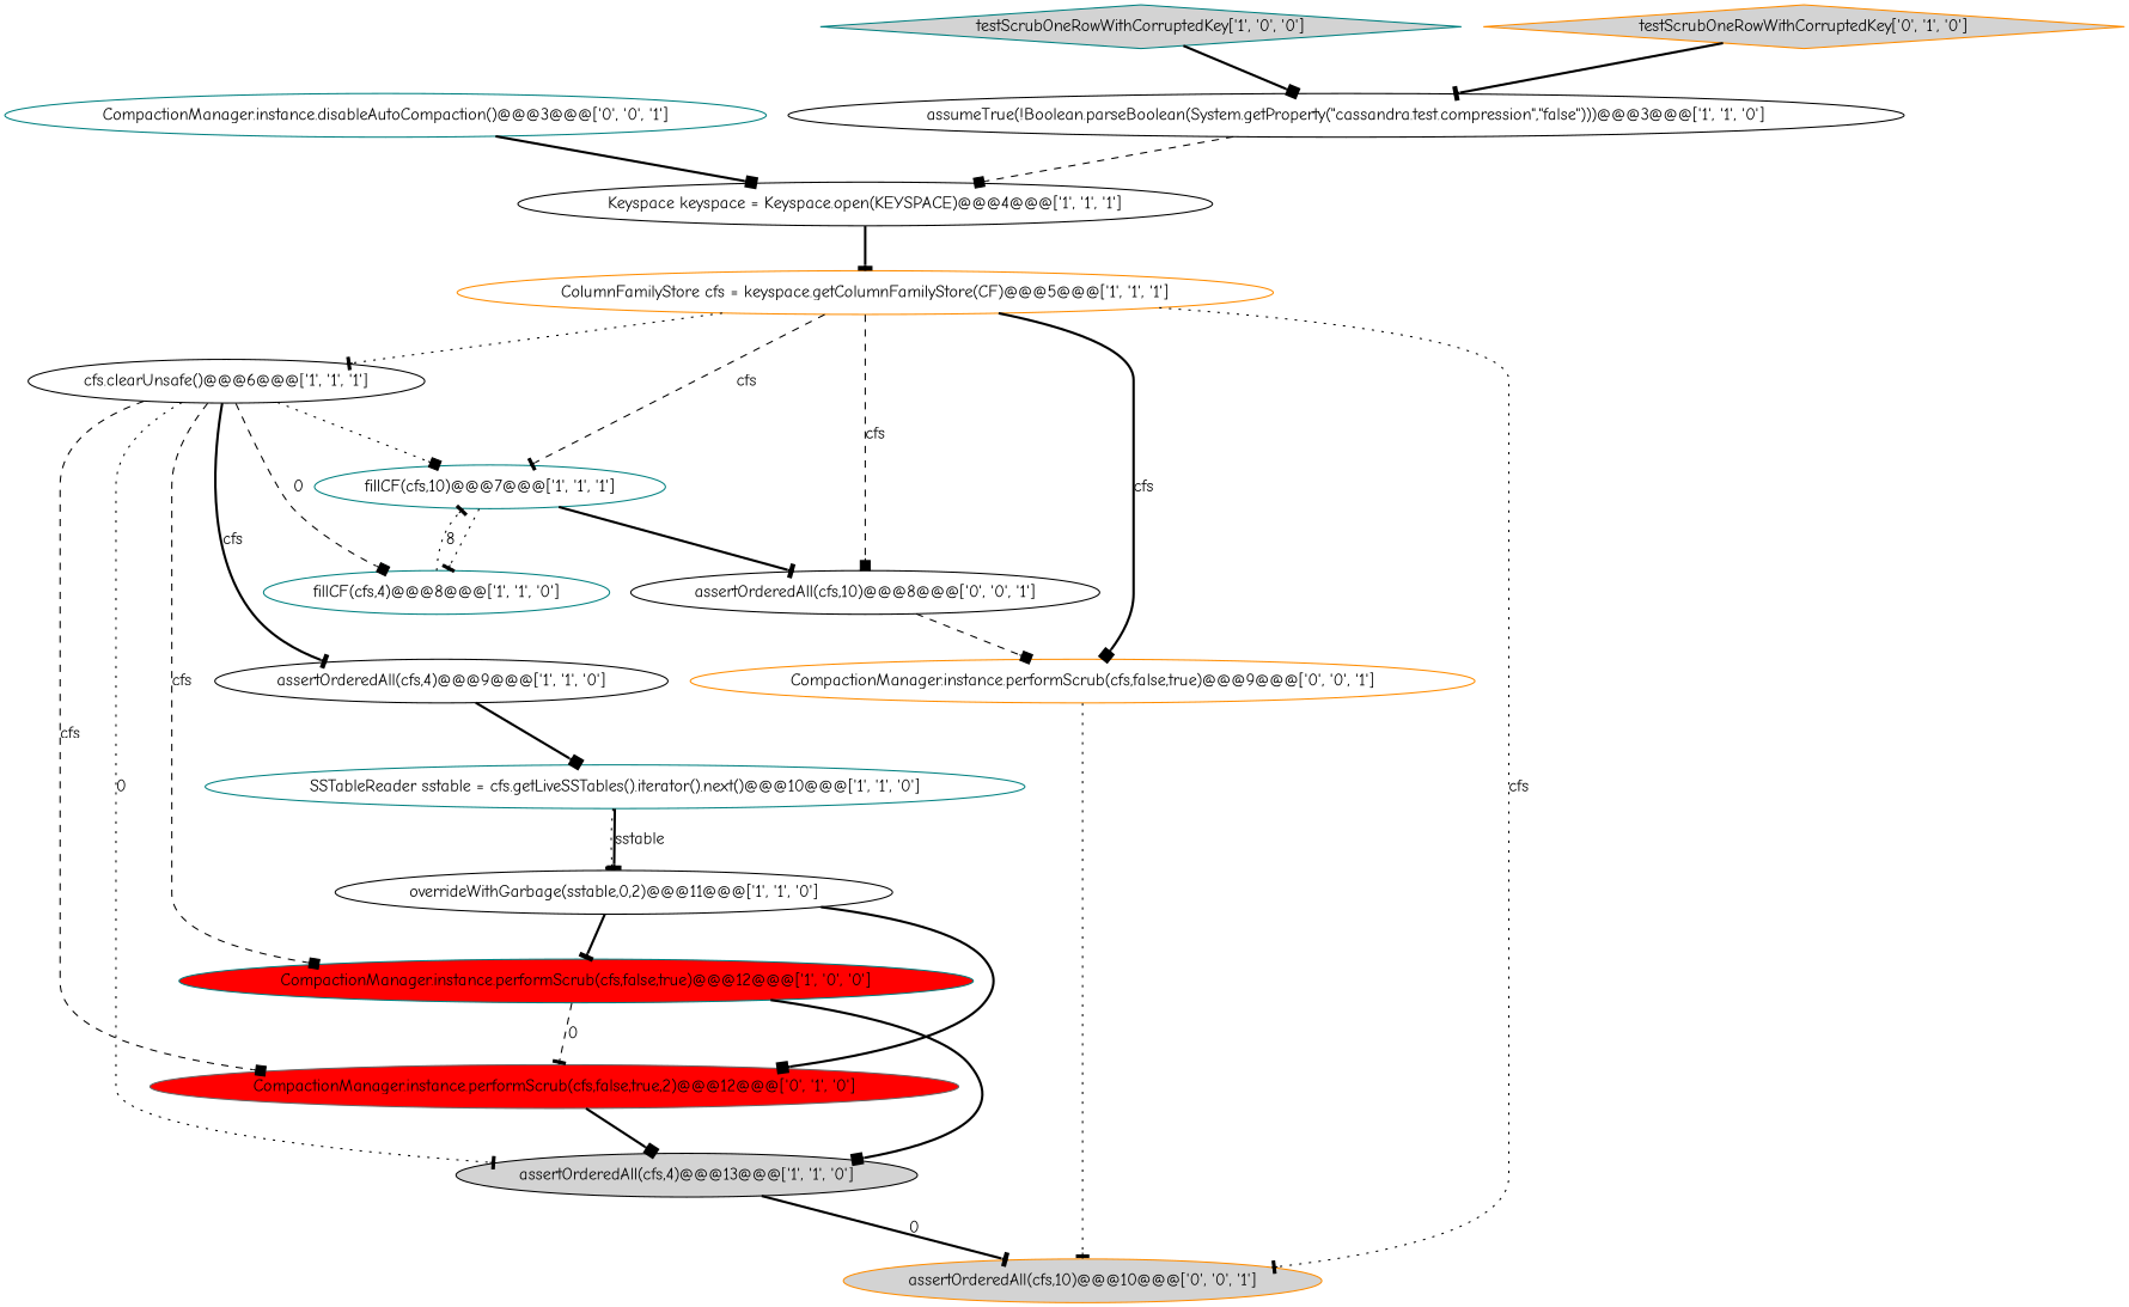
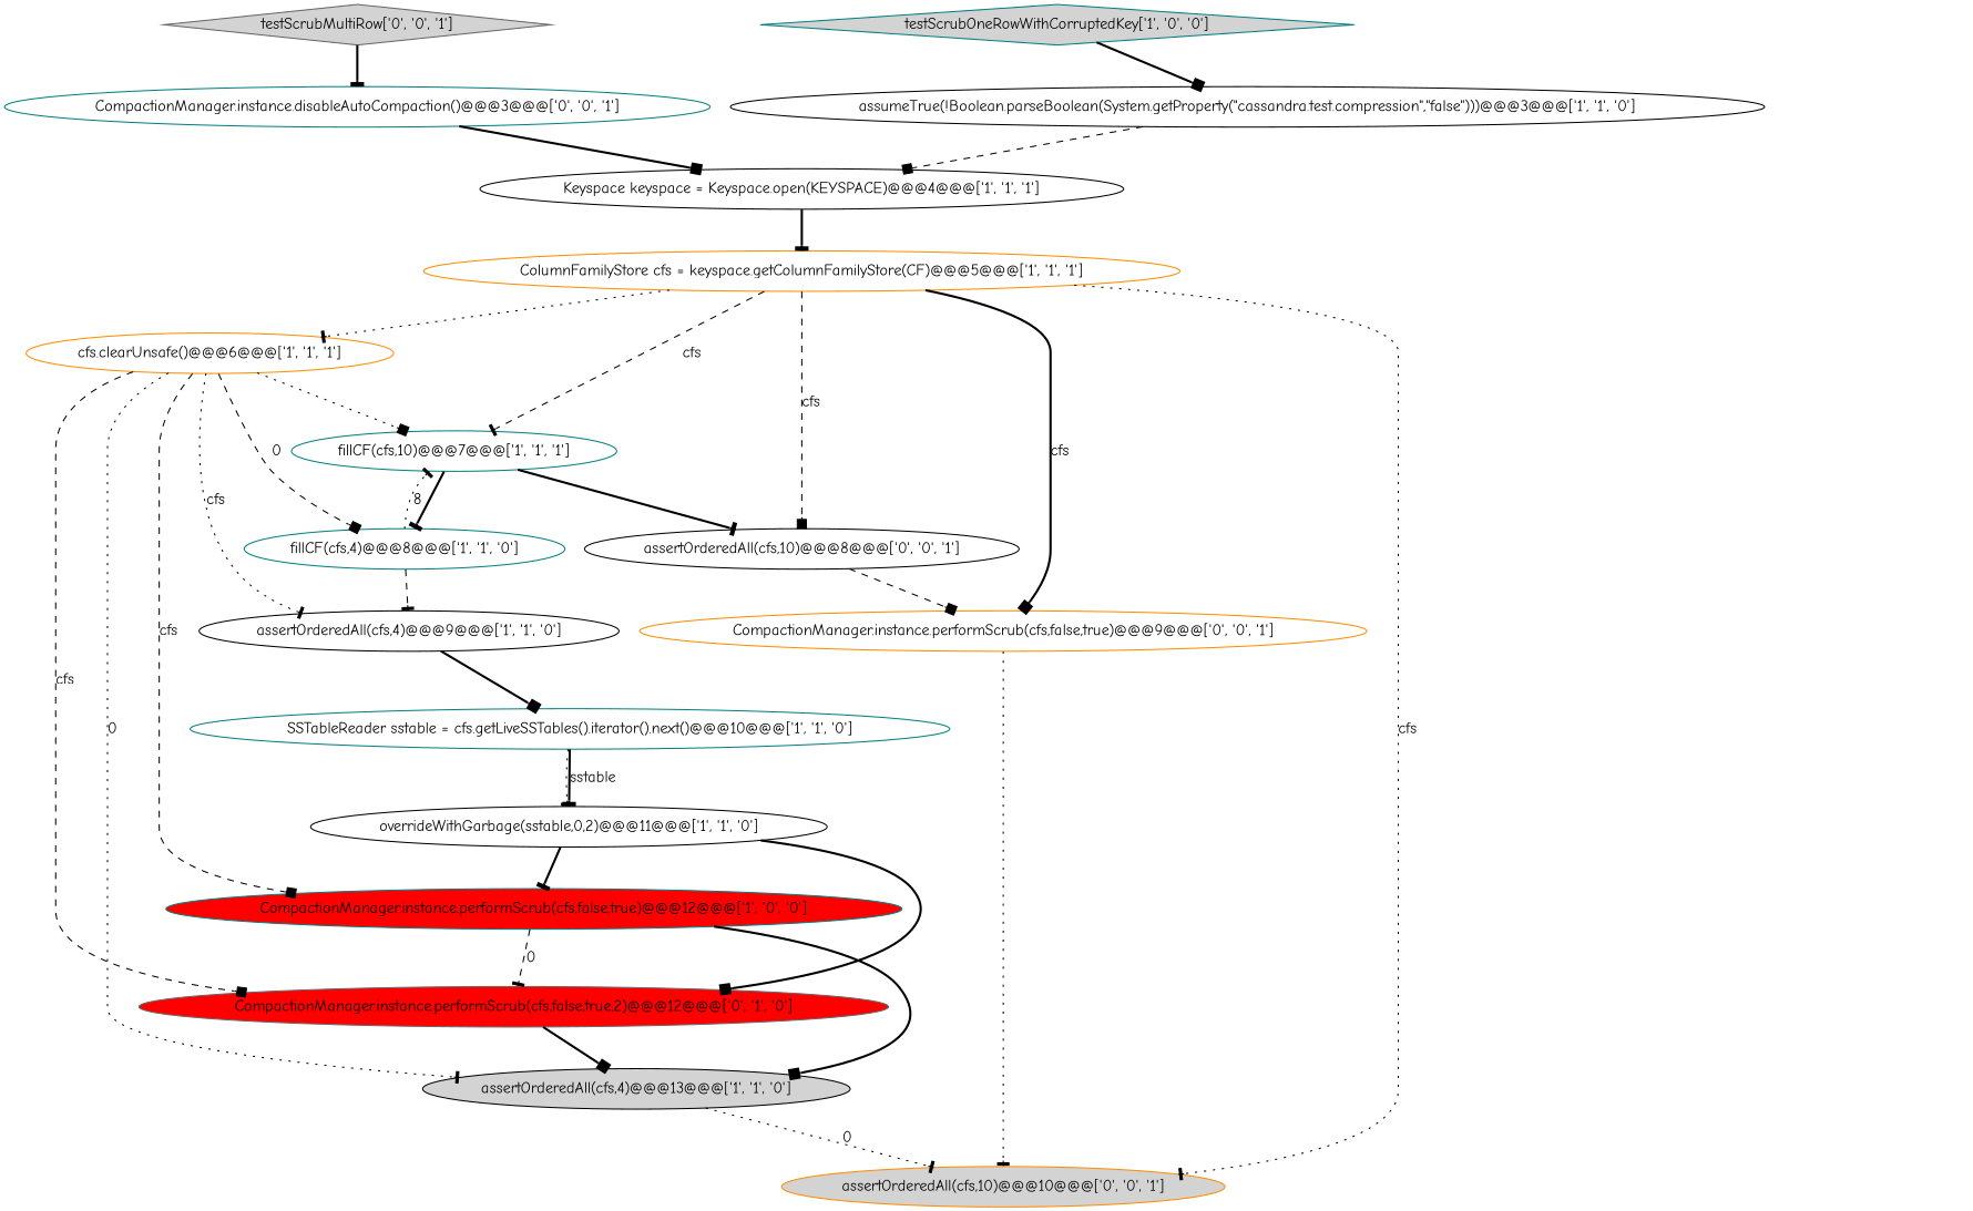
  digraph {
    fontname="Comic Neue"
    node [color=black fillcolor=white fontname="Comic Neue" shape=ellipse style=filled]
    edge [arrowhead=tee fontname="Comic Neue" style=bold]
-   n1 [label="cfs.clearUnsafe()@@@6@@@['1', '1', '1']"]
+   n1 [color=darkorange label="cfs.clearUnsafe()@@@6@@@['1', '1', '1']"]
    n2 [fillcolor=lightgray label="assertOrderedAll(cfs,4)@@@13@@@['1', '1', '0']"]
    n3 [color=teal label="fillCF(cfs,10)@@@7@@@['1', '1', '1']"]
    n4 [color=teal label="fillCF(cfs,4)@@@8@@@['1', '1', '0']"]
    n5 [color=teal fillcolor=red label="CompactionManager.instance.performScrub(cfs,false,true)@@@12@@@['1', '0', '0']"]
    n6 [color=gray40 fillcolor=red label="CompactionManager.instance.performScrub(cfs,false,true,2)@@@12@@@['0', '1', '0']"]
    n7 [label="assertOrderedAll(cfs,4)@@@9@@@['1', '1', '0']"]
    n8 [color=darkorange fillcolor=lightgray label="assertOrderedAll(cfs,10)@@@10@@@['0', '0', '1']"]
    n9 [label="assertOrderedAll(cfs,10)@@@8@@@['0', '0', '1']"]
    n10 [color=teal label="SSTableReader sstable = cfs.getLiveSSTables().iterator().next()@@@10@@@['1', '1', '0']"]
    n11 [color=darkorange label="CompactionManager.instance.performScrub(cfs,false,true)@@@9@@@['0', '0', '1']"]
+   n12 [color=gray40 fillcolor=lightgray label="testScrubMultiRow['0', '0', '1']" shape=diamond]
    n13 [color=teal label="CompactionManager.instance.disableAutoCompaction()@@@3@@@['0', '0', '1']"]
    n14 [label="Keyspace keyspace = Keyspace.open(KEYSPACE)@@@4@@@['1', '1', '1']"]
    n15 [color=darkorange label="ColumnFamilyStore cfs = keyspace.getColumnFamilyStore(CF)@@@5@@@['1', '1', '1']"]
    n16 [label="overrideWithGarbage(sstable,0,2)@@@11@@@['1', '1', '0']"]
    n17 [color=teal fillcolor=lightgray label="testScrubOneRowWithCorruptedKey['1', '0', '0']" shape=diamond]
    n18 [label="assumeTrue(!Boolean.parseBoolean(System.getProperty(\"cassandra.test.compression\",\"false\")))@@@3@@@['1', '1', '0']"]
-   n19 [color=darkorange fillcolor=lightgray label="testScrubOneRowWithCorruptedKey['0', '1', '0']" shape=diamond]
    n1 -> n2 [label=0 style=dotted]
    n1 -> n3 [arrowhead=box style=dotted]
    n1 -> n4 [arrowhead=box label=0 style=dashed]
    n1 -> n5 [arrowhead=box label=cfs style=dashed]
    n1 -> n6 [arrowhead=box label=cfs style=dashed]
-   n1 -> n7 [label=cfs]
-   n2 -> n8 [label=0]
-   n3 -> n4 [style=dotted]
+   n1 -> n7 [label=cfs style=dotted]
+   n2 -> n8 [label=0 style=dotted]
+   n3 -> n4
    n3 -> n9
    n4 -> n3 [label=8 style=dotted]
+   n4 -> n7 [style=dashed]
    n5 -> n2 [arrowhead=box]
    n5 -> n6 [label=0 style=dashed]
    n6 -> n2 [arrowhead=box]
    n7 -> n10 [arrowhead=box]
    n9 -> n11 [arrowhead=box style=dashed]
    n10 -> n16 [label=sstable]
    n10 -> n16 [style=dotted]
    n11 -> n8 [style=dotted]
+   n12 -> n13
    n13 -> n14 [arrowhead=box]
    n14 -> n15
    n15 -> n1 [style=dotted]
    n15 -> n3 [label=cfs style=dashed]
    n15 -> n8 [label=cfs style=dotted]
    n15 -> n9 [arrowhead=box label=cfs style=dashed]
    n15 -> n11 [arrowhead=box label=cfs]
    n16 -> n5
    n16 -> n6 [arrowhead=box]
    n17 -> n18 [arrowhead=box]
    n18 -> n14 [arrowhead=box style=dashed]
-   n19 -> n18
  }
